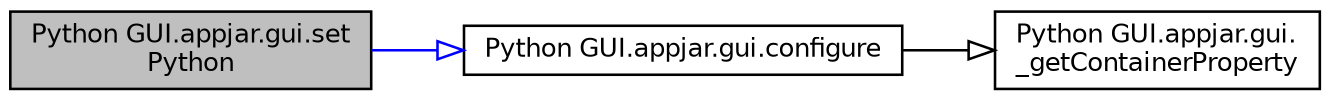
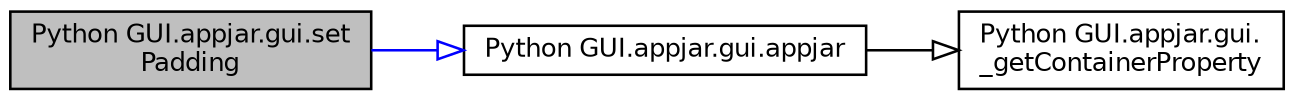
  digraph {
    rankdir=LR
    node [color=black fillcolor=white fontname=Helvetica fontsize=10 shape=record style=filled]
    edge [arrowhead=onormal fontname=Helvetica fontsize=10 labelfontname=Helvetica labelfontsize=10 style=solid]
-   n1 [fillcolor=grey75 fontcolor=black height=0.2 label="Python GUI.appjar.gui.set\lPython" width=0.4]
-   n2 [height=0.2 label="Python GUI.appjar.gui.configure" width=0.4]
+   n1 [fillcolor=grey75 fontcolor=black height=0.2 label="Python GUI.appjar.gui.set\lPadding" width=0.4]
+   n2 [height=0.2 label="Python GUI.appjar.gui.appjar" width=0.4]
    n3 [height=0.2 label="Python GUI.appjar.gui.\l_getContainerProperty" width=0.4]
    n1 -> n2 [color=blue]
    n2 -> n3 [color=black]
  }
